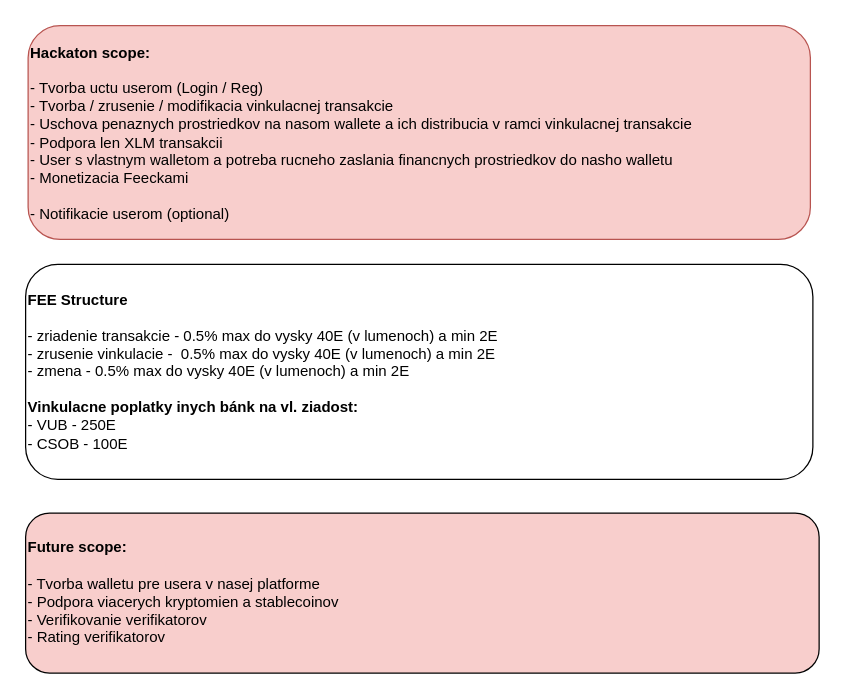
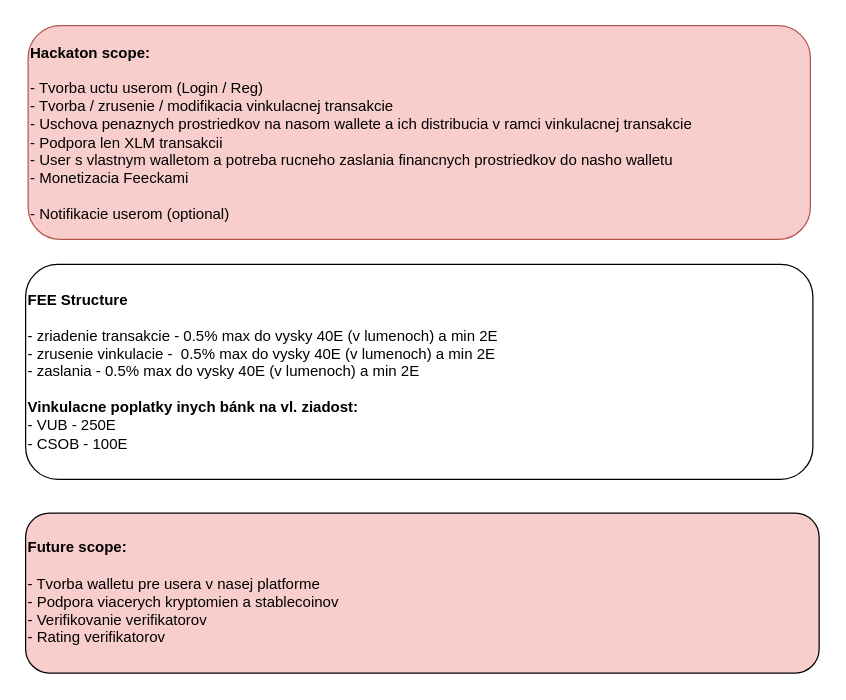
  <mxCell id="0" />
  <mxCell id="1" parent="0" />
  <mxCell id="2" value="&lt;b&gt;Future scope:&lt;br&gt;&lt;/b&gt;&lt;br&gt;- Tvorba walletu pre usera v nasej platforme&lt;br&gt;- Podpora viacerych kryptomien a stablecoinov&lt;br&gt;- Verifikovanie verifikatorov&lt;br&gt;- Rating verifikatorov" style="rounded=1;whiteSpace=wrap;html=1;align=left;fillColor=#f8cecc;" vertex="1" parent="1"><mxGeometry x="20" y="410" width="635" height="128" as="geometry" /></mxCell>
  <mxCell id="3" value="&lt;b&gt;Hackaton scope:&lt;/b&gt;&lt;br&gt;&lt;br&gt;- Tvorba uctu userom (Login / Reg)&lt;br&gt;- Tvorba / zrusenie / modifikacia vinkulacnej transakcie&lt;br&gt;- Uschova penaznych prostriedkov na nasom wallete a ich distribucia v ramci vinkulacnej transakcie&lt;br&gt;- Podpora len XLM transakcii&lt;br&gt;- User s vlastnym walletom a potreba rucneho zaslania financnych prostriedkov do nasho walletu&lt;br&gt;- Monetizacia Feeckami&lt;br&gt;&lt;br&gt;- Notifikacie userom (optional)" style="rounded=1;whiteSpace=wrap;html=1;align=left;fillColor=#f8cecc;strokeColor=#b85450;" vertex="1" parent="1"><mxGeometry x="22" y="20" width="626" height="171" as="geometry" /></mxCell>
- <mxCell id="4" value="&lt;b&gt;FEE Structure&lt;br&gt;&lt;/b&gt;&lt;br&gt;- zriadenie transakcie - 0.5% max do vysky 40E (v lumenoch) a min 2E&lt;br&gt;- zrusenie vinkulacie -&amp;nbsp; 0.5% max do vysky 40E (v lumenoch) a min 2E&lt;br&gt;- zmena - 0.5% max do vysky 40E (v lumenoch) a min 2E&lt;br&gt;&lt;br&gt;&lt;b&gt;Vinkulacne poplatky inych bánk na vl. ziadost:&lt;/b&gt;&lt;br&gt;- VUB - 250E&lt;br&gt;- CSOB - 100E" style="rounded=1;whiteSpace=wrap;html=1;align=left;glass=0;" vertex="1" parent="1"><mxGeometry x="20" y="211" width="630" height="172" as="geometry" /></mxCell>
+ <mxCell id="4" value="&lt;b&gt;FEE Structure&lt;br&gt;&lt;/b&gt;&lt;br&gt;- zriadenie transakcie - 0.5% max do vysky 40E (v lumenoch) a min 2E&lt;br&gt;- zrusenie vinkulacie -&amp;nbsp; 0.5% max do vysky 40E (v lumenoch) a min 2E&lt;br&gt;- zaslania - 0.5% max do vysky 40E (v lumenoch) a min 2E&lt;br&gt;&lt;br&gt;&lt;b&gt;Vinkulacne poplatky inych bánk na vl. ziadost:&lt;/b&gt;&lt;br&gt;- VUB - 250E&lt;br&gt;- CSOB - 100E" style="rounded=1;whiteSpace=wrap;html=1;align=left;glass=0;" vertex="1" parent="1"><mxGeometry x="20" y="211" width="630" height="172" as="geometry" /></mxCell>
